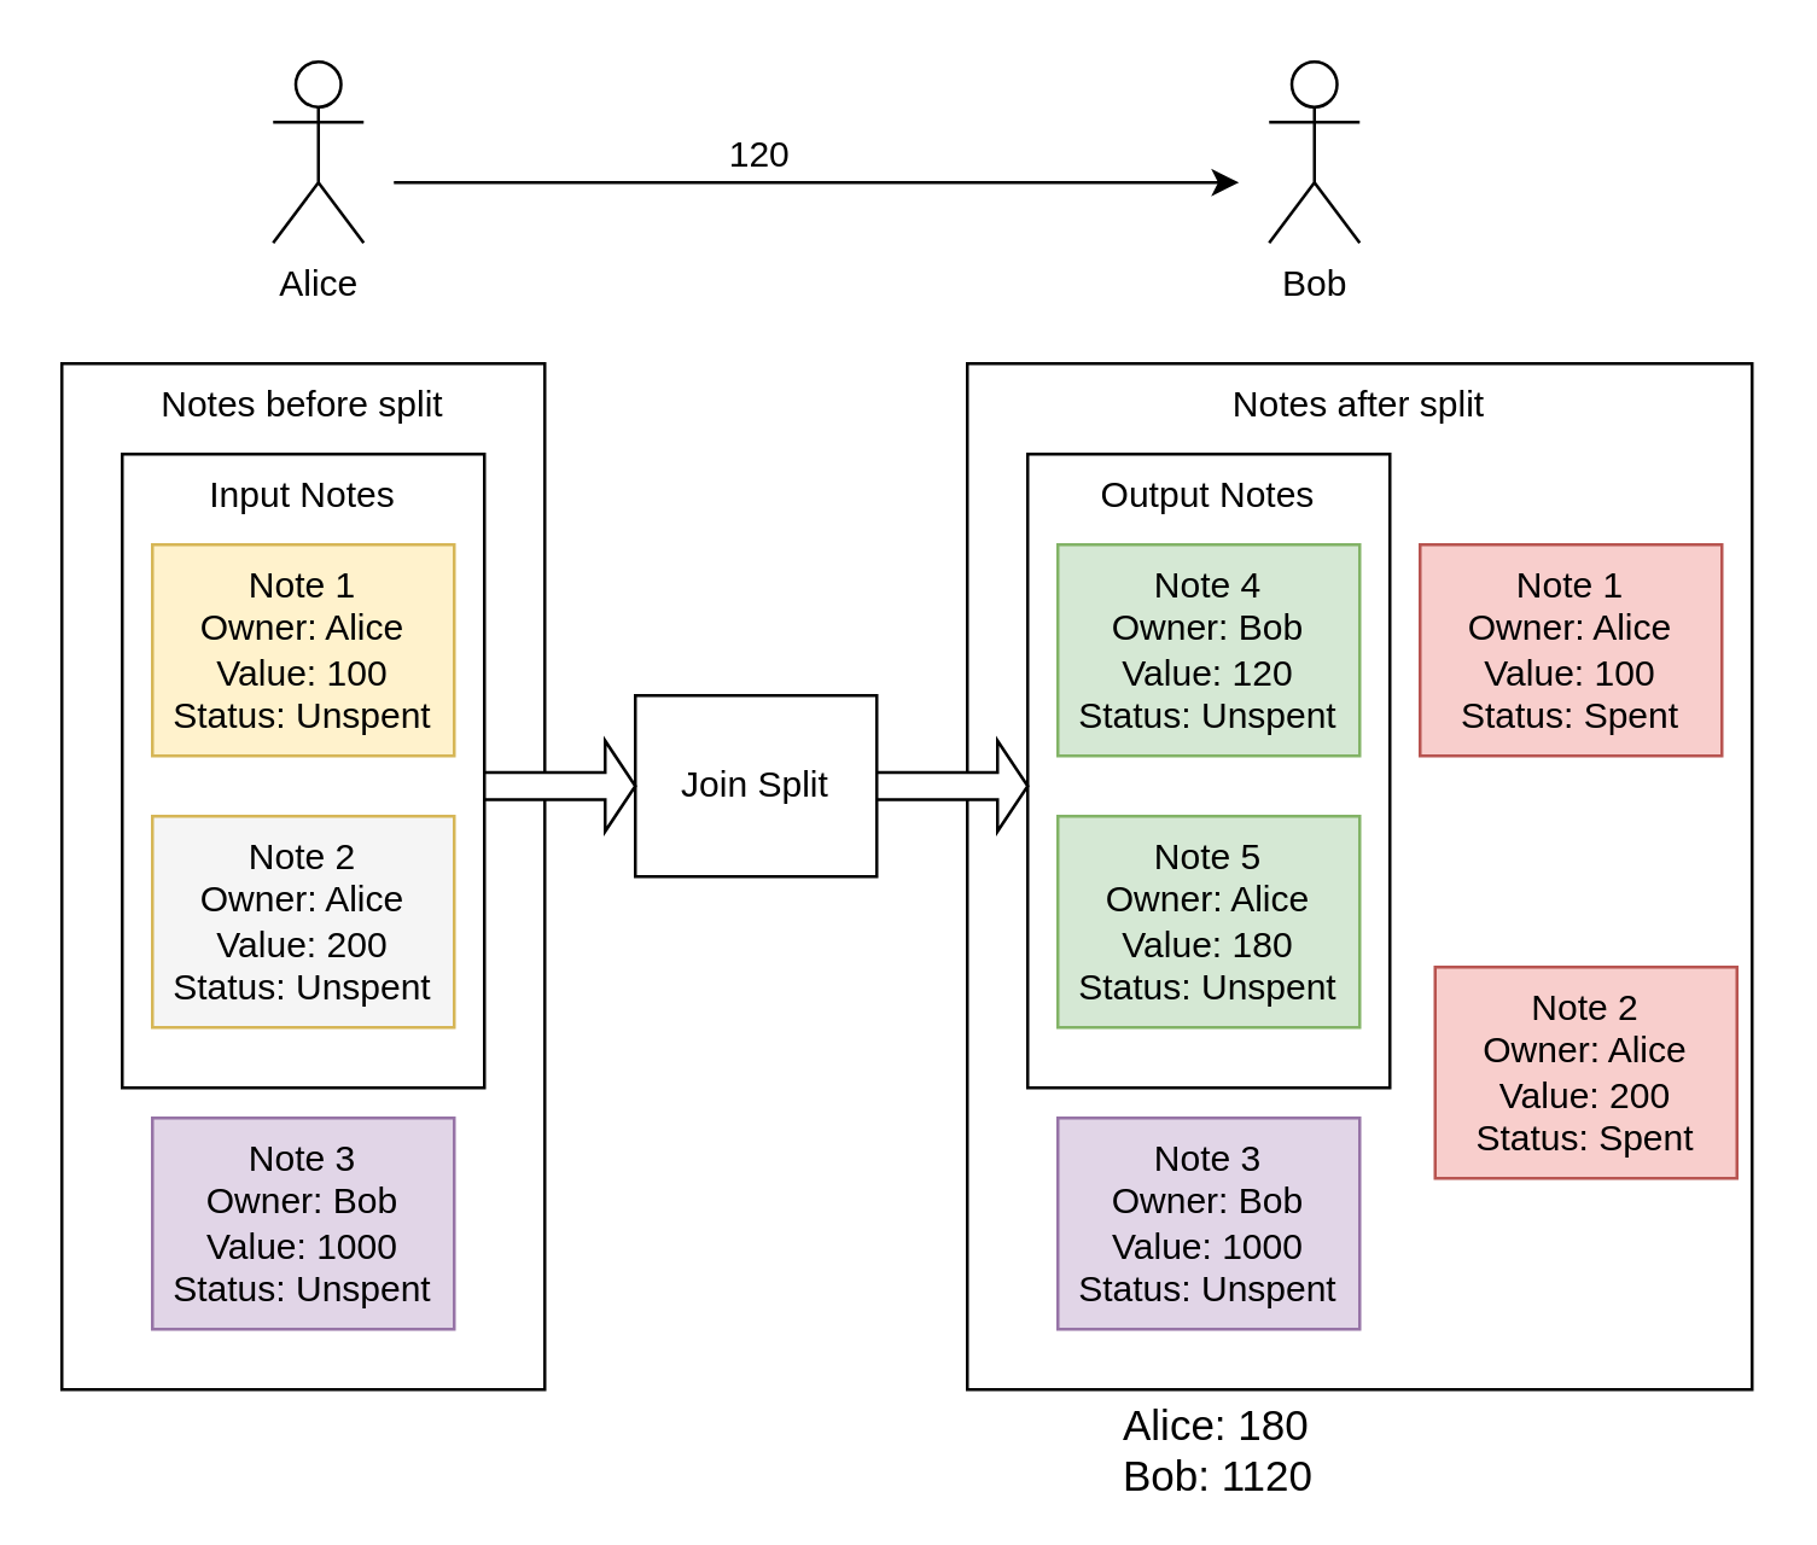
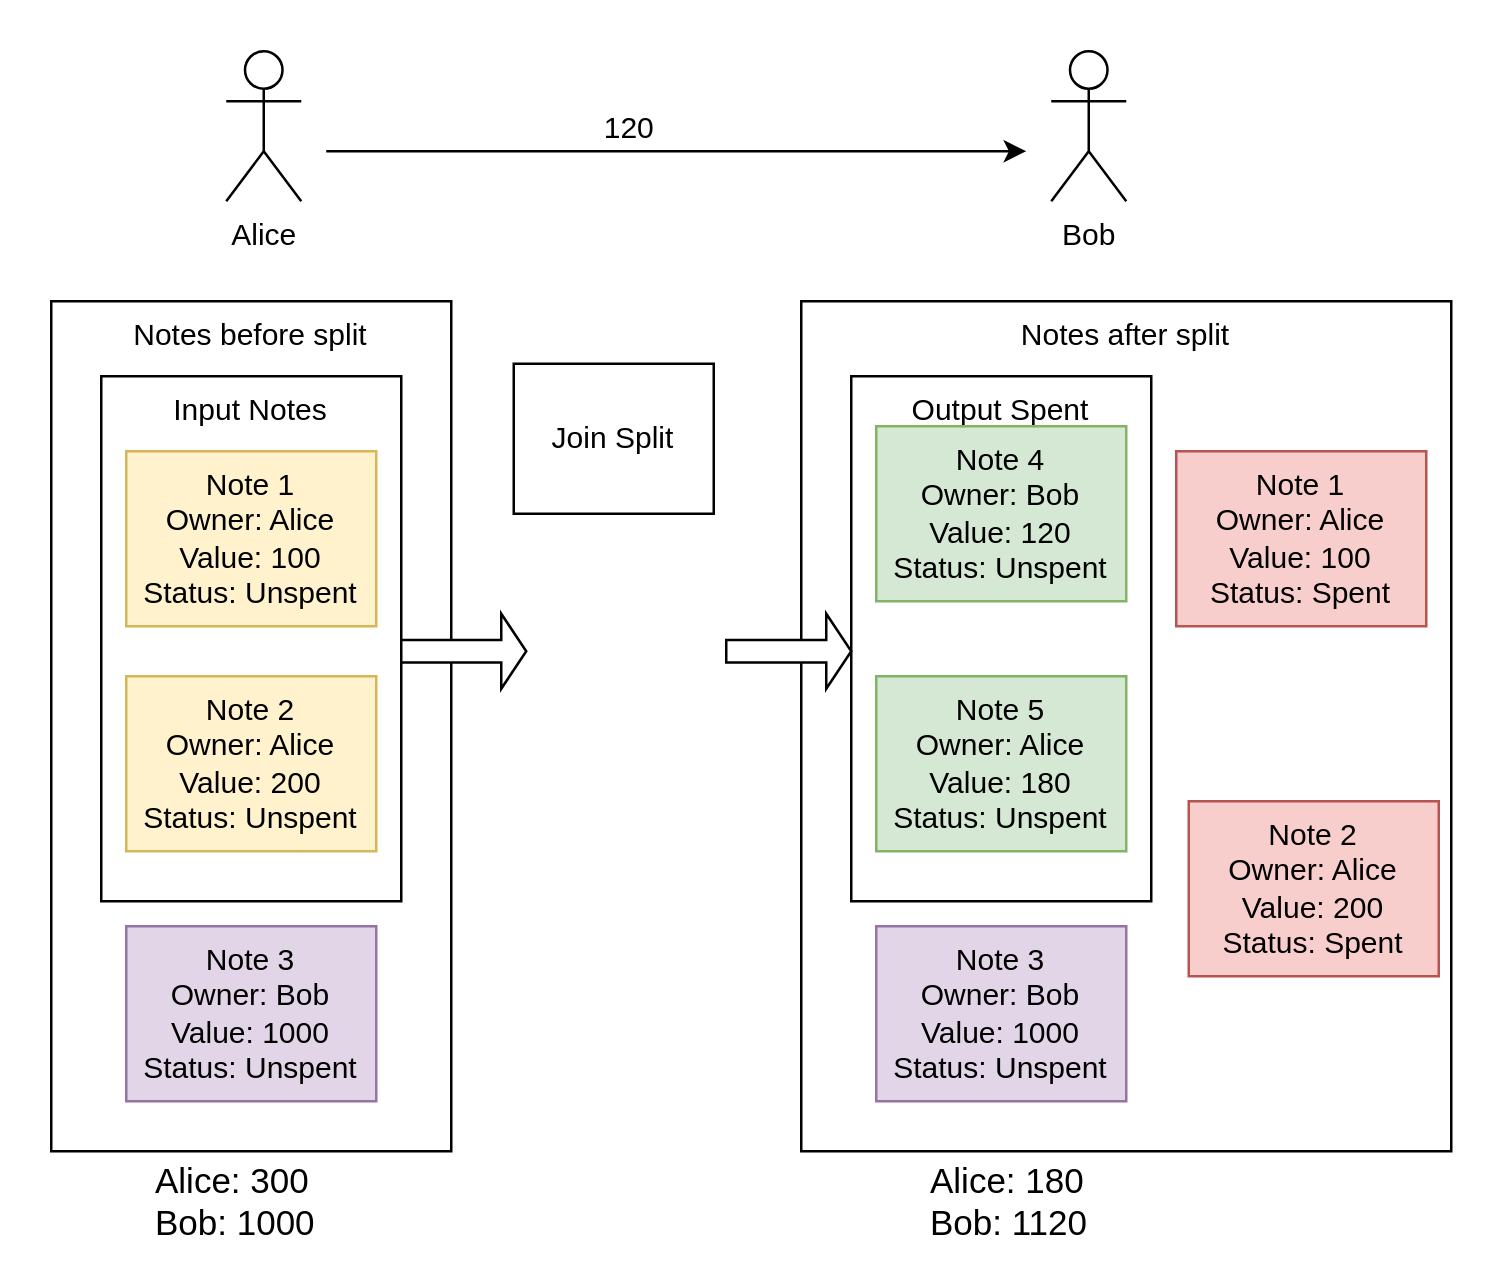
  <mxCell id="0" />
  <mxCell id="1" parent="0" />
  <mxCell id="2" value="Notes before split" style="rounded=0;whiteSpace=wrap;html=1;horizontal=1;verticalAlign=top;" vertex="1" parent="1"><mxGeometry x="20" y="120" width="160" height="340" as="geometry" /></mxCell>
  <mxCell id="3" value="Notes after split" style="rounded=0;whiteSpace=wrap;html=1;horizontal=1;verticalAlign=top;" vertex="1" parent="1"><mxGeometry x="320" y="120" width="260" height="340" as="geometry" /></mxCell>
- <mxCell id="4" value="Output Notes" style="rounded=0;whiteSpace=wrap;html=1;horizontal=1;verticalAlign=top;" parent="1" vertex="1"><mxGeometry x="340" y="150" width="120" height="210" as="geometry" /></mxCell>
+ <mxCell id="4" value="Output Spent" style="rounded=0;whiteSpace=wrap;html=1;horizontal=1;verticalAlign=top;" parent="1" vertex="1"><mxGeometry x="340" y="150" width="120" height="210" as="geometry" /></mxCell>
  <mxCell id="5" value="Input Notes" style="rounded=0;whiteSpace=wrap;html=1;horizontal=1;verticalAlign=top;" parent="1" vertex="1"><mxGeometry x="40" y="150" width="120" height="210" as="geometry" /></mxCell>
  <mxCell id="6" value="&lt;span&gt;Note 1&lt;/span&gt;&lt;br&gt;&lt;span&gt;Owner: Alice&lt;/span&gt;&lt;br&gt;&lt;span&gt;Value: 100&lt;/span&gt;&lt;br&gt;&lt;span&gt;Status: Unspent&lt;/span&gt;" style="rounded=0;whiteSpace=wrap;html=1;fillColor=#fff2cc;strokeColor=#d6b656;" parent="1" vertex="1"><mxGeometry x="50" y="180" width="100" height="70" as="geometry" /></mxCell>
- <mxCell id="7" value="&lt;span&gt;Note 2&lt;/span&gt;&lt;br&gt;&lt;span&gt;Owner: Alice&lt;/span&gt;&lt;br&gt;&lt;span&gt;Value: 200&lt;/span&gt;&lt;br&gt;&lt;span&gt;Status: Unspent&lt;/span&gt;" style="rounded=0;whiteSpace=wrap;html=1;fillColor=#f5f5f5;strokeColor=#d6b656;" parent="1" vertex="1"><mxGeometry x="50" y="270" width="100" height="70" as="geometry" /></mxCell>
- <mxCell id="8" value="&lt;span&gt;Note 4&lt;/span&gt;&lt;br&gt;&lt;span&gt;Owner: Bob&lt;/span&gt;&lt;br&gt;&lt;span&gt;Value: 120&lt;/span&gt;&lt;br&gt;&lt;span&gt;Status: Unspent&lt;/span&gt;" style="rounded=0;whiteSpace=wrap;html=1;fillColor=#d5e8d4;strokeColor=#82b366;" parent="1" vertex="1"><mxGeometry x="350" y="180" width="100" height="70" as="geometry" /></mxCell>
+ <mxCell id="7" value="&lt;span&gt;Note 2&lt;/span&gt;&lt;br&gt;&lt;span&gt;Owner: Alice&lt;/span&gt;&lt;br&gt;&lt;span&gt;Value: 200&lt;/span&gt;&lt;br&gt;&lt;span&gt;Status: Unspent&lt;/span&gt;" style="rounded=0;whiteSpace=wrap;html=1;fillColor=#fff2cc;strokeColor=#d6b656;" parent="1" vertex="1"><mxGeometry x="50" y="270" width="100" height="70" as="geometry" /></mxCell>
+ <mxCell id="8" value="&lt;span&gt;Note 4&lt;/span&gt;&lt;br&gt;&lt;span&gt;Owner: Bob&lt;/span&gt;&lt;br&gt;&lt;span&gt;Value: 120&lt;/span&gt;&lt;br&gt;&lt;span&gt;Status: Unspent&lt;/span&gt;" style="rounded=0;whiteSpace=wrap;html=1;fillColor=#d5e8d4;strokeColor=#82b366;" parent="1" vertex="1"><mxGeometry x="350" y="170" width="100" height="70" as="geometry" /></mxCell>
  <mxCell id="9" value="&lt;span&gt;Note 5&lt;/span&gt;&lt;br&gt;&lt;span&gt;Owner: Alice&lt;/span&gt;&lt;br&gt;&lt;span&gt;Value: 180&lt;/span&gt;&lt;br&gt;&lt;span&gt;Status: Unspent&lt;/span&gt;" style="rounded=0;whiteSpace=wrap;html=1;fillColor=#d5e8d4;strokeColor=#82b366;" parent="1" vertex="1"><mxGeometry x="350" y="270" width="100" height="70" as="geometry" /></mxCell>
- <mxCell id="10" value="Join Split" style="rounded=0;whiteSpace=wrap;html=1;" parent="1" vertex="1"><mxGeometry x="210" y="230" width="80" height="60" as="geometry" /></mxCell>
+ <mxCell id="10" value="Join Split" style="rounded=0;whiteSpace=wrap;html=1;" parent="1" vertex="1"><mxGeometry x="205" y="145" width="80" height="60" as="geometry" /></mxCell>
  <mxCell id="11" value="" style="shape=singleArrow;whiteSpace=wrap;html=1;" parent="1" vertex="1"><mxGeometry x="160" y="245" width="50" height="30" as="geometry" /></mxCell>
  <mxCell id="12" value="" style="shape=singleArrow;whiteSpace=wrap;html=1;" parent="1" vertex="1"><mxGeometry x="290" y="245" width="50" height="30" as="geometry" /></mxCell>
  <mxCell id="13" value="&lt;span&gt;Note 1&lt;/span&gt;&lt;br&gt;&lt;span&gt;Owner: Alice&lt;/span&gt;&lt;br&gt;&lt;span&gt;Value: 100&lt;/span&gt;&lt;br&gt;&lt;span&gt;Status: Spent&lt;/span&gt;" style="rounded=0;whiteSpace=wrap;html=1;fillColor=#f8cecc;strokeColor=#b85450;" vertex="1" parent="1"><mxGeometry x="470" y="180" width="100" height="70" as="geometry" /></mxCell>
  <mxCell id="14" value="&lt;span&gt;Note 2&lt;/span&gt;&lt;br&gt;&lt;span&gt;Owner: Alice&lt;/span&gt;&lt;br&gt;&lt;span&gt;Value: 200&lt;/span&gt;&lt;br&gt;&lt;span&gt;Status: Spent&lt;/span&gt;" style="rounded=0;whiteSpace=wrap;html=1;fillColor=#f8cecc;strokeColor=#b85450;" vertex="1" parent="1"><mxGeometry x="475" y="320" width="100" height="70" as="geometry" /></mxCell>
  <mxCell id="15" style="edgeStyle=orthogonalEdgeStyle;rounded=0;orthogonalLoop=1;jettySize=auto;html=1;exitX=0.5;exitY=1;exitDx=0;exitDy=0;" edge="1" parent="1" source="3" target="3"><mxGeometry relative="1" as="geometry" /></mxCell>
  <mxCell id="16" style="edgeStyle=orthogonalEdgeStyle;rounded=0;orthogonalLoop=1;jettySize=auto;html=1;exitX=0.5;exitY=1;exitDx=0;exitDy=0;" edge="1" parent="1" source="3" target="3"><mxGeometry relative="1" as="geometry" /></mxCell>
  <mxCell id="17" value="&lt;span&gt;Note 3&lt;/span&gt;&lt;br&gt;&lt;span&gt;Owner: Bob&lt;/span&gt;&lt;br&gt;&lt;span&gt;Value: 1000&lt;/span&gt;&lt;br&gt;&lt;span&gt;Status: Unspent&lt;/span&gt;" style="rounded=0;whiteSpace=wrap;html=1;fillColor=#e1d5e7;strokeColor=#9673a6;" vertex="1" parent="1"><mxGeometry x="50" y="370" width="100" height="70" as="geometry" /></mxCell>
  <mxCell id="18" value="&lt;span&gt;Note 3&lt;/span&gt;&lt;br&gt;&lt;span&gt;Owner: Bob&lt;/span&gt;&lt;br&gt;&lt;span&gt;Value: 1000&lt;/span&gt;&lt;br&gt;&lt;span&gt;Status: Unspent&lt;/span&gt;" style="rounded=0;whiteSpace=wrap;html=1;fillColor=#e1d5e7;strokeColor=#9673a6;" vertex="1" parent="1"><mxGeometry x="350" y="370" width="100" height="70" as="geometry" /></mxCell>
  <mxCell id="19" value="Alice" style="shape=umlActor;verticalLabelPosition=bottom;verticalAlign=top;html=1;outlineConnect=0;" vertex="1" parent="1"><mxGeometry x="90" width="30" height="60" as="geometry" y="20" /></mxCell>
  <mxCell id="20" value="Bob" style="shape=umlActor;verticalLabelPosition=bottom;verticalAlign=top;html=1;outlineConnect=0;" vertex="1" parent="1"><mxGeometry x="420" width="30" height="60" as="geometry" y="20" /></mxCell>
  <mxCell id="21" value="" style="endArrow=classic;html=1;" edge="1" parent="1"><mxGeometry width="50" height="50" relative="1" as="geometry"><mxPoint x="130" y="60" as="sourcePoint" /><mxPoint x="410" y="60" as="targetPoint" /></mxGeometry></mxCell>
  <mxCell id="22" value="&lt;font style=&quot;font-size: 12px&quot;&gt;120&lt;/font&gt;" style="edgeLabel;html=1;align=center;verticalAlign=middle;resizable=0;points=[];" vertex="1" connectable="0" parent="21"><mxGeometry x="0.329" y="2" relative="1" as="geometry"><mxPoint x="-66" y="-8" as="offset" /></mxGeometry></mxCell>
+ <mxCell id="23" value="&lt;font style=&quot;font-size: 14px&quot;&gt;Alice: 300&lt;br&gt;Bob: 1000&lt;/font&gt;" style="text;html=1;strokeColor=none;fillColor=none;align=left;verticalAlign=middle;whiteSpace=wrap;rounded=0;" vertex="1" parent="1"><mxGeometry x="60" y="470" width="100" height="20" as="geometry" /></mxCell>
  <mxCell id="24" value="&lt;font style=&quot;font-size: 14px&quot;&gt;Alice: 180&lt;br&gt;Bob: 1120&lt;/font&gt;" style="text;html=1;strokeColor=none;fillColor=none;align=left;verticalAlign=middle;whiteSpace=wrap;rounded=0;" vertex="1" parent="1"><mxGeometry x="370" y="470" width="100" height="20" as="geometry" /></mxCell>
